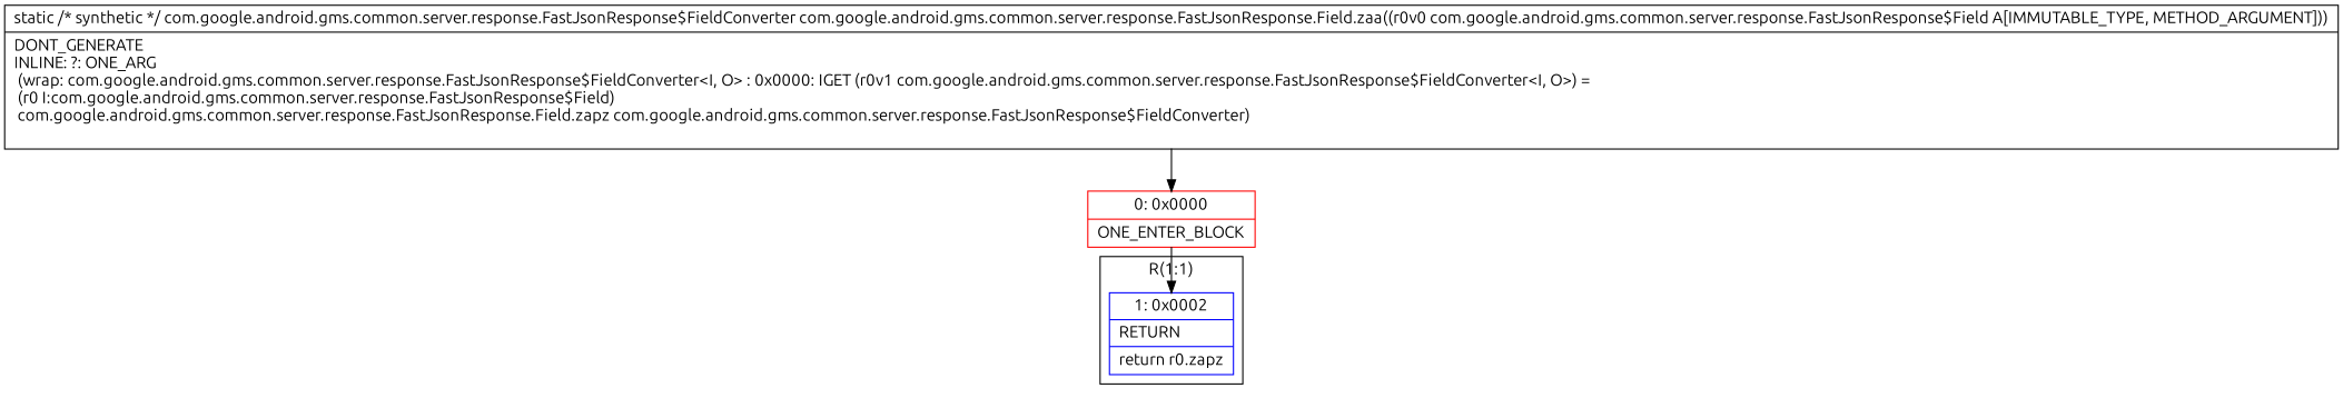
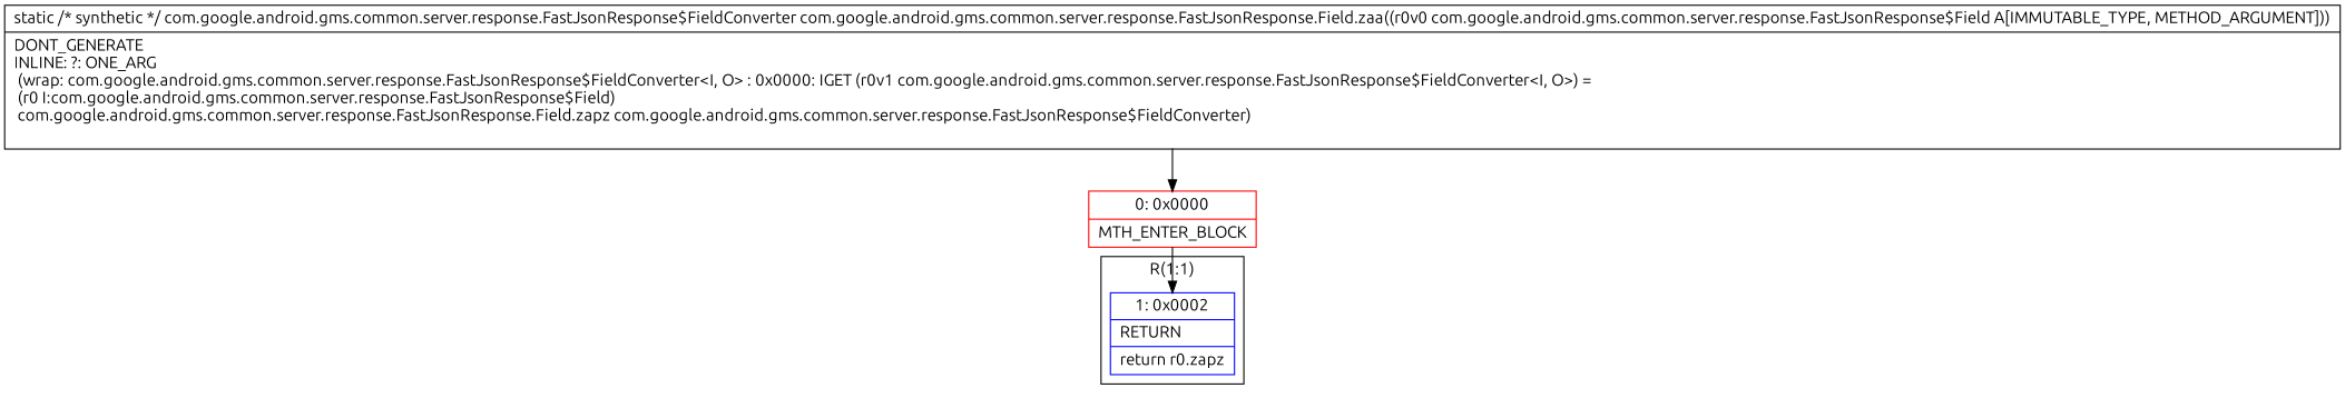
  digraph {
    fontname=Ubuntu
    node [shape=record fontname=Ubuntu]
    edge [fontname=Ubuntu]
    n1 [color=blue label="{1\:\ 0x0002|RETURN\l|return r0.zapz\l}"]
-   n2 [color=red label="{0\:\ 0x0000|ONE_ENTER_BLOCK\l}"]
+   n2 [color=red label="{0\:\ 0x0000|MTH_ENTER_BLOCK\l}"]
    n3 [label="{static \/* synthetic *\/ com.google.android.gms.common.server.response.FastJsonResponse$FieldConverter com.google.android.gms.common.server.response.FastJsonResponse.Field.zaa((r0v0 com.google.android.gms.common.server.response.FastJsonResponse$Field A[IMMUTABLE_TYPE, METHOD_ARGUMENT]))  | DONT_GENERATE\lINLINE: ?: ONE_ARG  \l  (wrap: com.google.android.gms.common.server.response.FastJsonResponse$FieldConverter\<I, O\> : 0x0000: IGET  (r0v1 com.google.android.gms.common.server.response.FastJsonResponse$FieldConverter\<I, O\>) = \l  (r0 I:com.google.android.gms.common.server.response.FastJsonResponse$Field)\l com.google.android.gms.common.server.response.FastJsonResponse.Field.zapz com.google.android.gms.common.server.response.FastJsonResponse$FieldConverter)\l\l}"]
    subgraph cluster_1 {
      label="R(1:1)"
      n1
    }
    n2 -> n1
    n3 -> n2
  }
